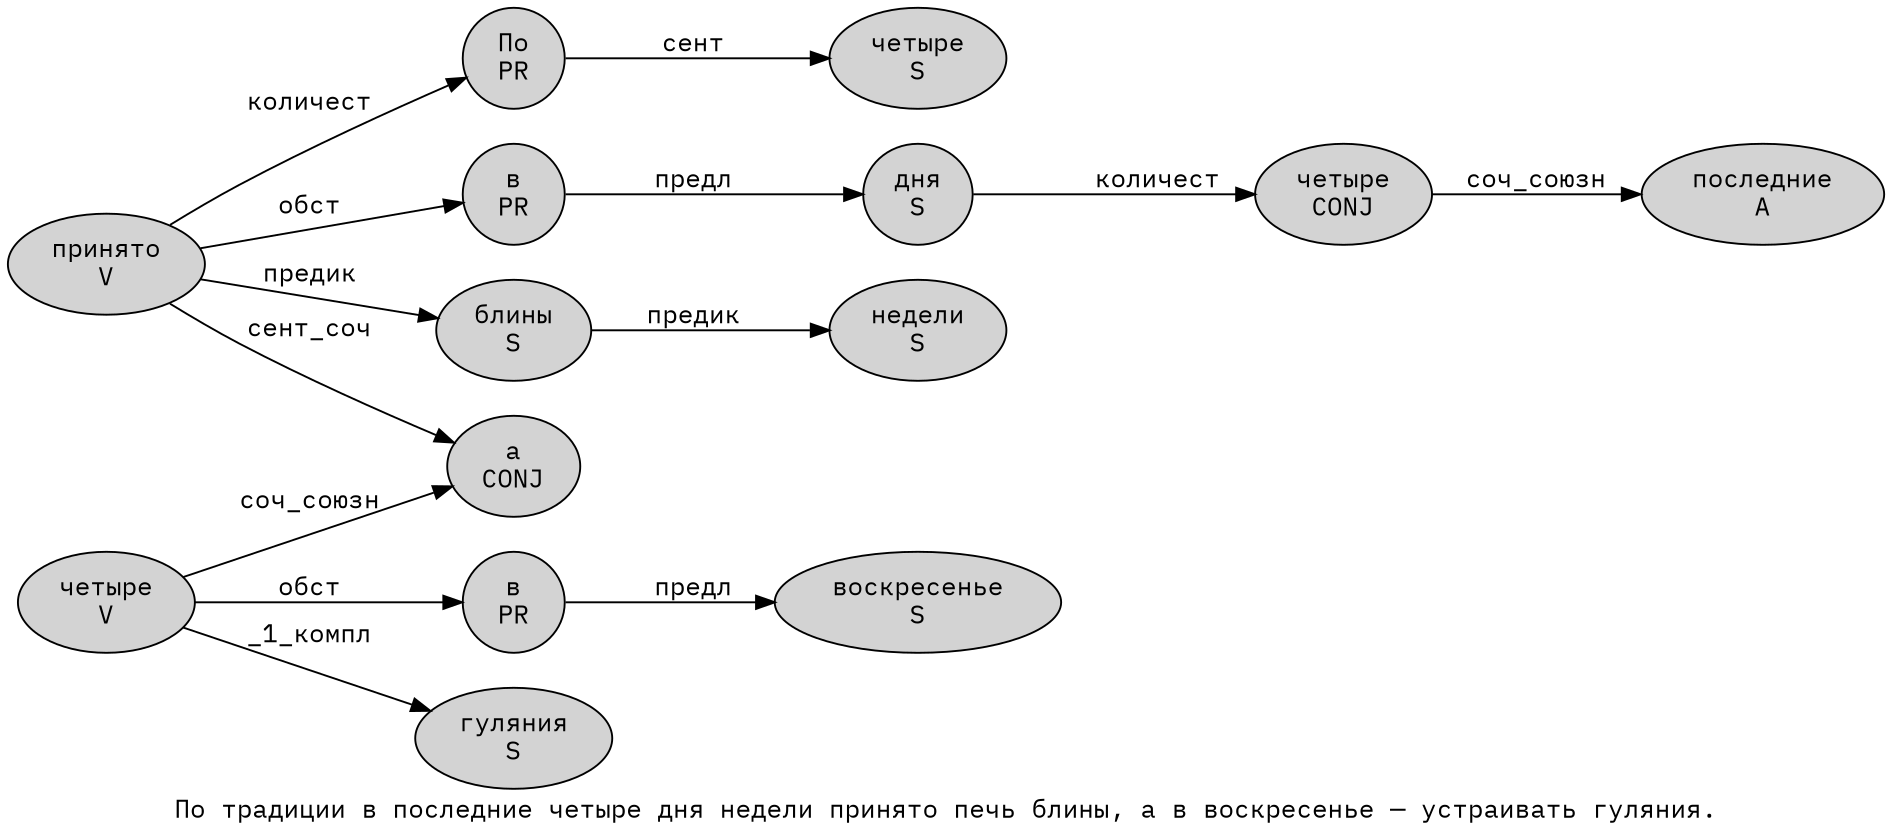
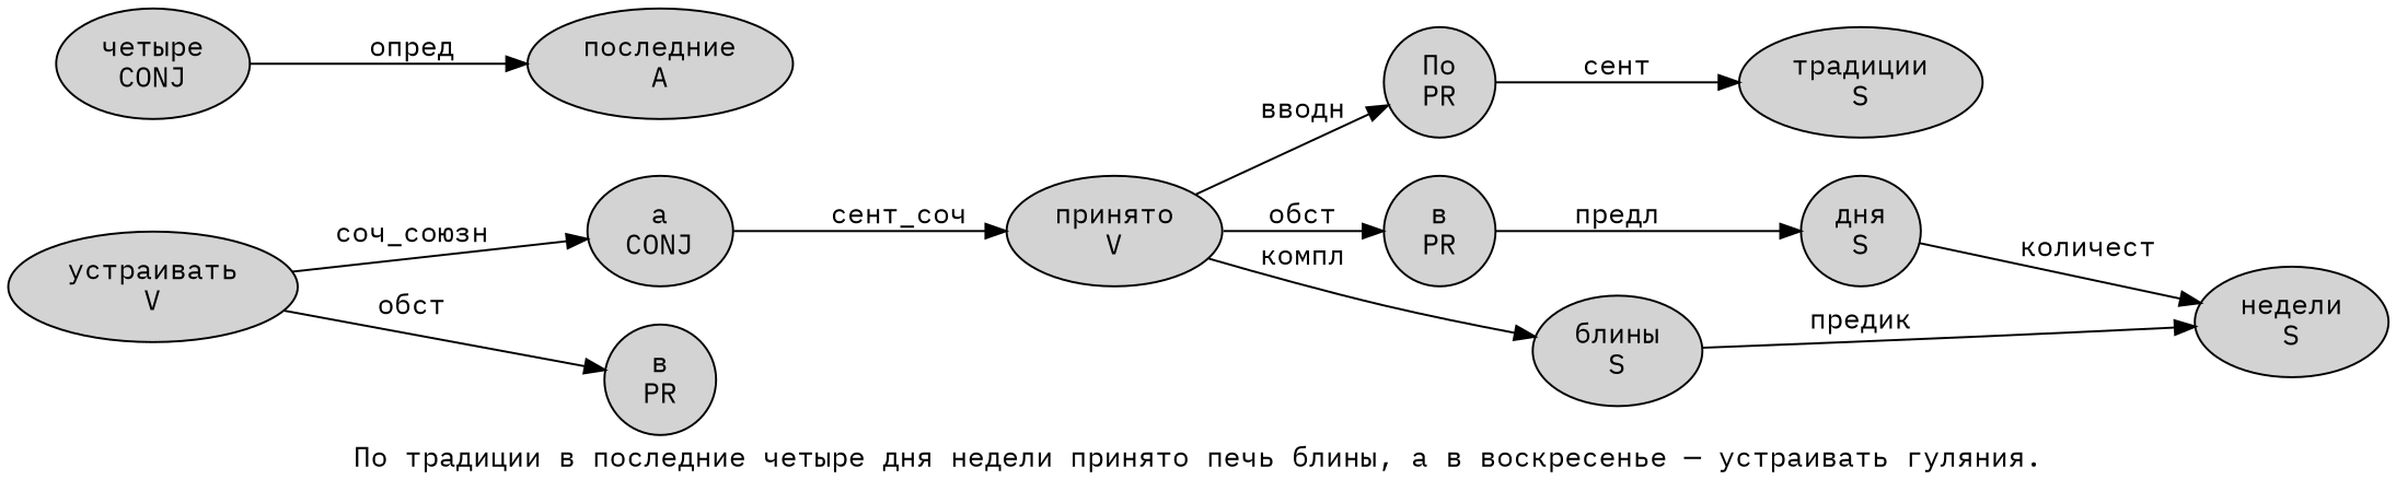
  digraph {
    fontname="IBM Plex Mono"
    label="По традиции в последние четыре дня недели принято печь блины, а в воскресенье — устраивать гуляния."
    rankdir=LR
    node [fillcolor=lightgray fontname="IBM Plex Mono" penwidth=1 shape=ellipse style=filled]
    edge [fontname="IBM Plex Mono"]
    n1 [label="По\nPR"]
-   n2 [label="четыре\nS"]
+   n2 [label="традиции\nS"]
    n3 [label="в\nPR"]
    n4 [label="дня\nS"]
    n5 [label="четыре\nCONJ"]
    n6 [label="последние\nA"]
    n7 [label="недели\nS"]
    n8 [label="принято\nV"]
    n9 [label="блины\nS"]
    n10 [label="а\nCONJ"]
-   n11 [label="четыре\nV"]
+   n11 [label="устраивать\nV"]
    n12 [label="в\nPR"]
-   n13 [label="гуляния\nS"]
-   n14 [label="воскресенье\nS"]
    n1 -> n2 [label="сент"]
    n3 -> n4 [label="предл"]
-   n4 -> n5 [label="количест"]
-   n5 -> n6 [label="соч_союзн"]
-   n8 -> n1 [label="количест"]
+   n4 -> n7 [label="количест"]
+   n5 -> n6 [label="опред"]
+   n8 -> n1 [label="вводн"]
    n8 -> n3 [label="обст"]
-   n8 -> n9 [label="предик"]
-   n8 -> n10 [label="сент_соч"]
+   n8 -> n9 [label="компл"]
+   n10 -> n8 [label="сент_соч"]
    n9 -> n7 [label="предик"]
    n11 -> n10 [label="соч_союзн"]
    n11 -> n12 [label="обст"]
-   n11 -> n13 [label="_1_компл"]
-   n12 -> n14 [label="предл"]
  }
